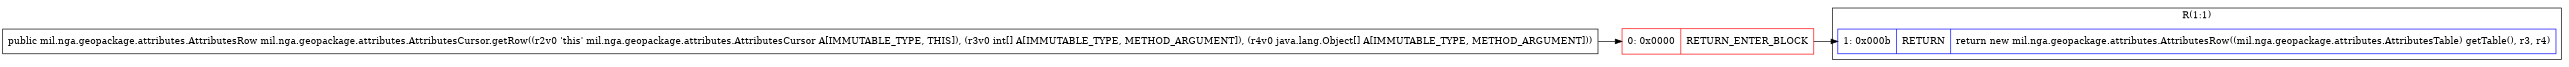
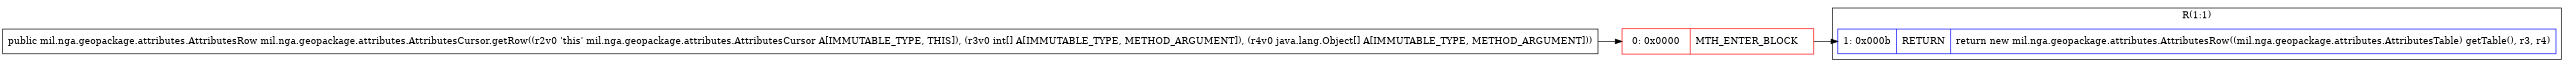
  digraph {
    rankdir=LR
    node [shape=record]
    n1 [color=blue label="{1\:\ 0x000b|RETURN\l|return new mil.nga.geopackage.attributes.AttributesRow((mil.nga.geopackage.attributes.AttributesTable) getTable(), r3, r4)\l}"]
-   n2 [color=red label="{0\:\ 0x0000|RETURN_ENTER_BLOCK\l}"]
+   n2 [color=red label="{0\:\ 0x0000|MTH_ENTER_BLOCK\l}"]
    n3 [label="{public mil.nga.geopackage.attributes.AttributesRow mil.nga.geopackage.attributes.AttributesCursor.getRow((r2v0 'this' mil.nga.geopackage.attributes.AttributesCursor A[IMMUTABLE_TYPE, THIS]), (r3v0 int[] A[IMMUTABLE_TYPE, METHOD_ARGUMENT]), (r4v0 java.lang.Object[] A[IMMUTABLE_TYPE, METHOD_ARGUMENT])) }"]
    subgraph cluster_1 {
      label="R(1:1)"
      n1
    }
    n2 -> n1
    n3 -> n2
  }
